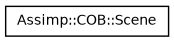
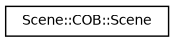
  digraph {
    rankdir=TB
-   n1 [color=black fillcolor=white fontname=Helvetica fontsize=10 height=0.2 label="Assimp::COB::Scene" shape=record style=filled width=0.4]
+   n1 [color=black fillcolor=white fontname=Helvetica fontsize=10 height=0.2 label="Scene::COB::Scene" shape=record style=filled width=0.4]
  }
